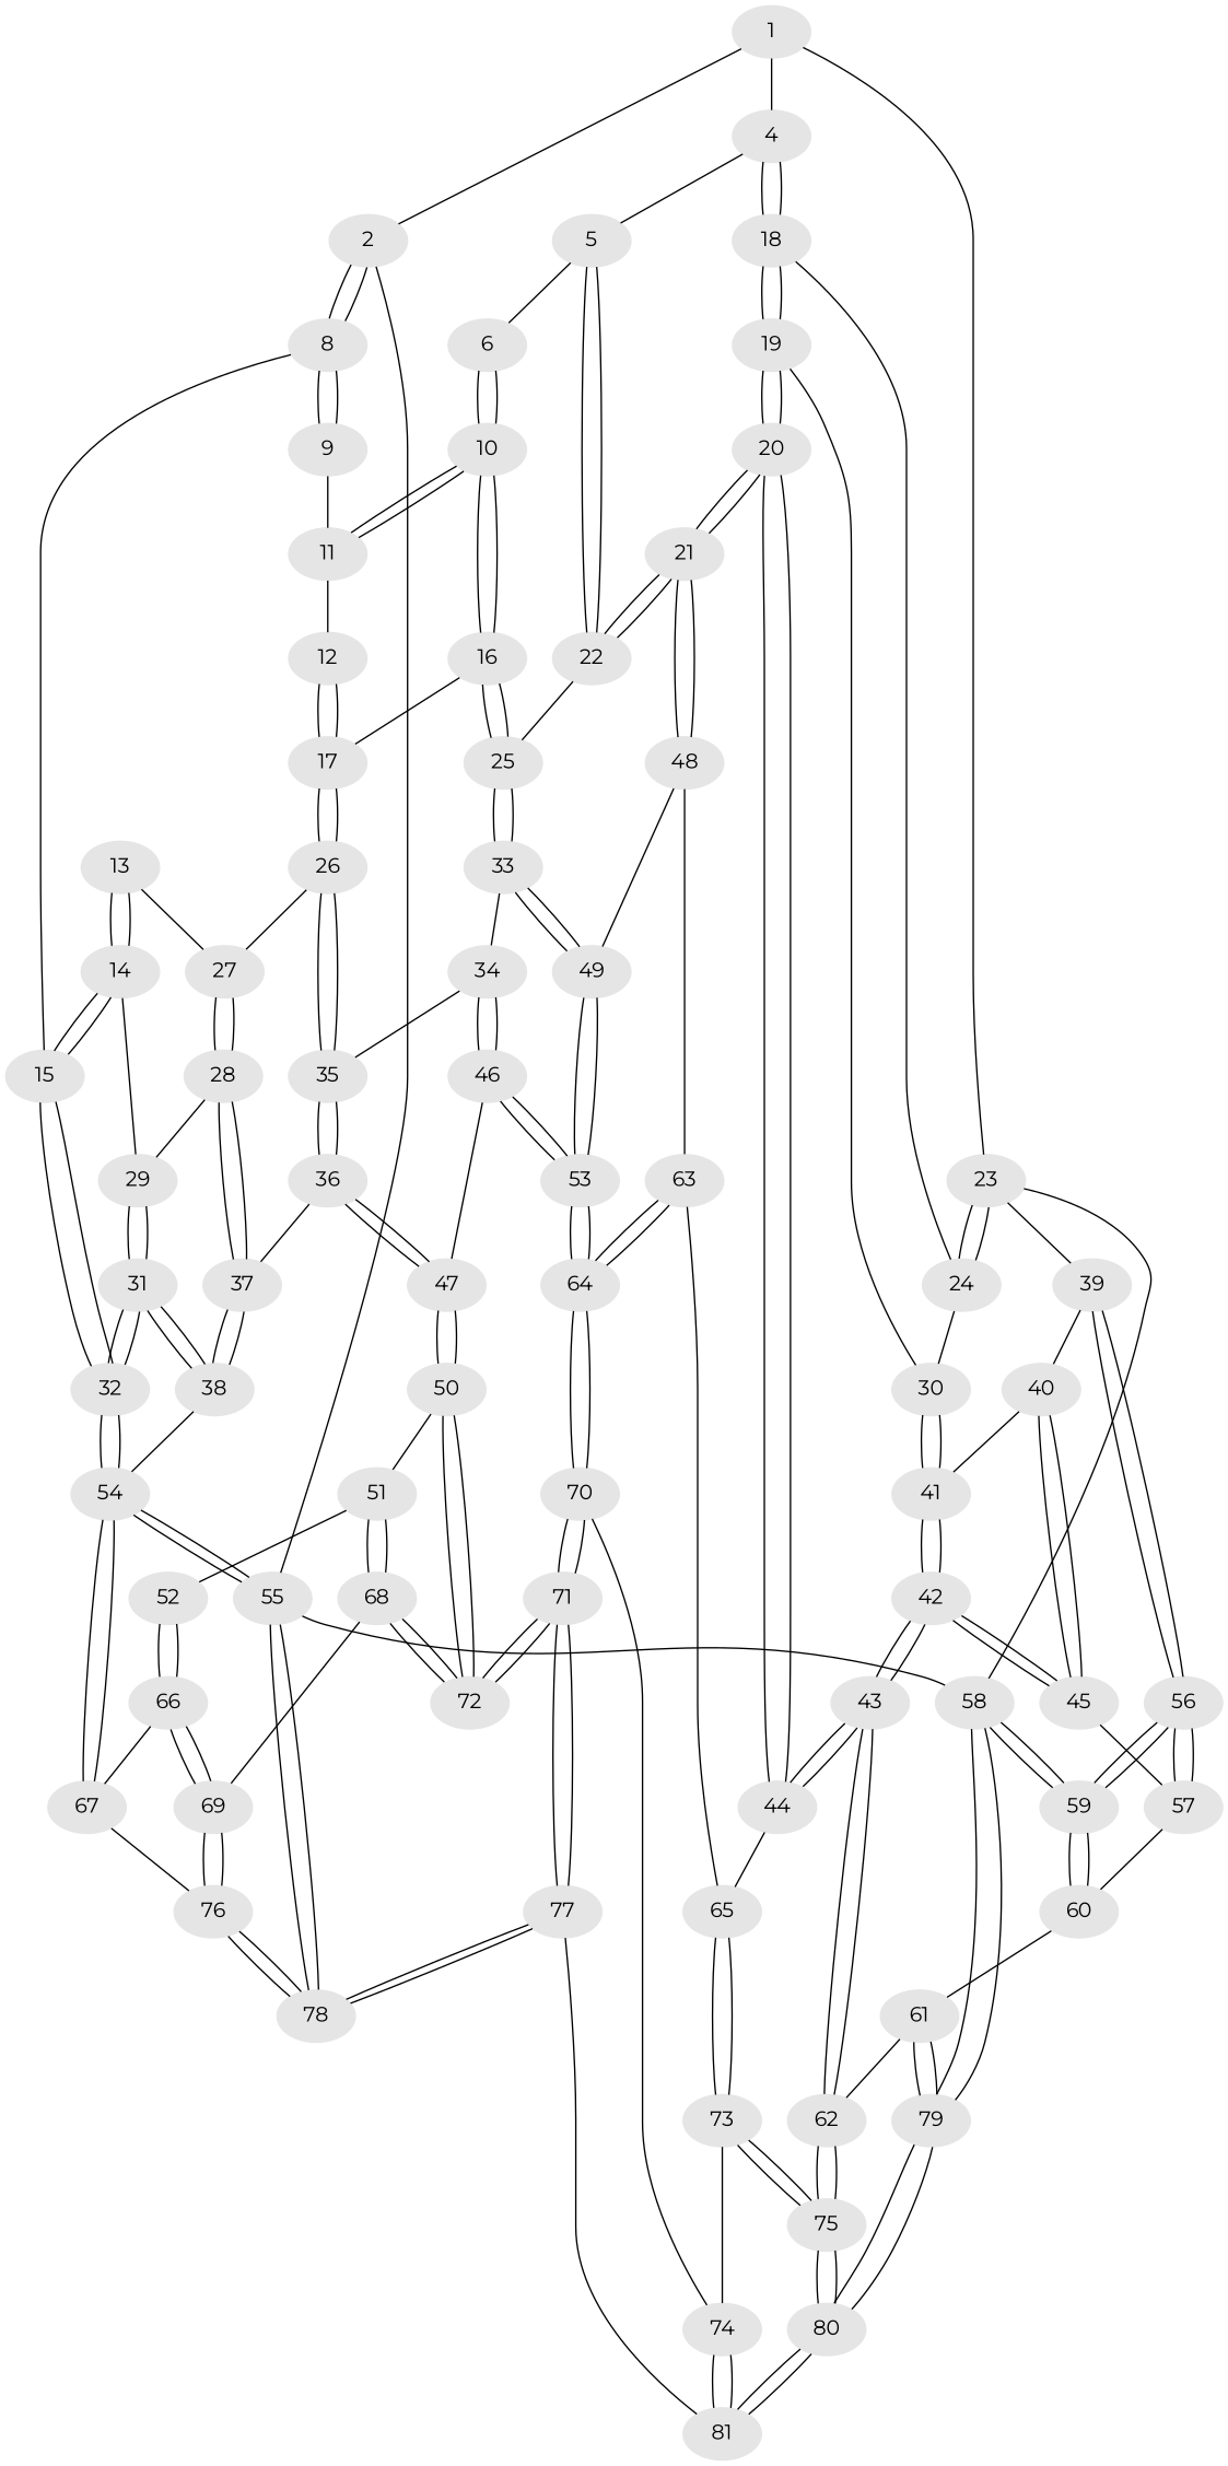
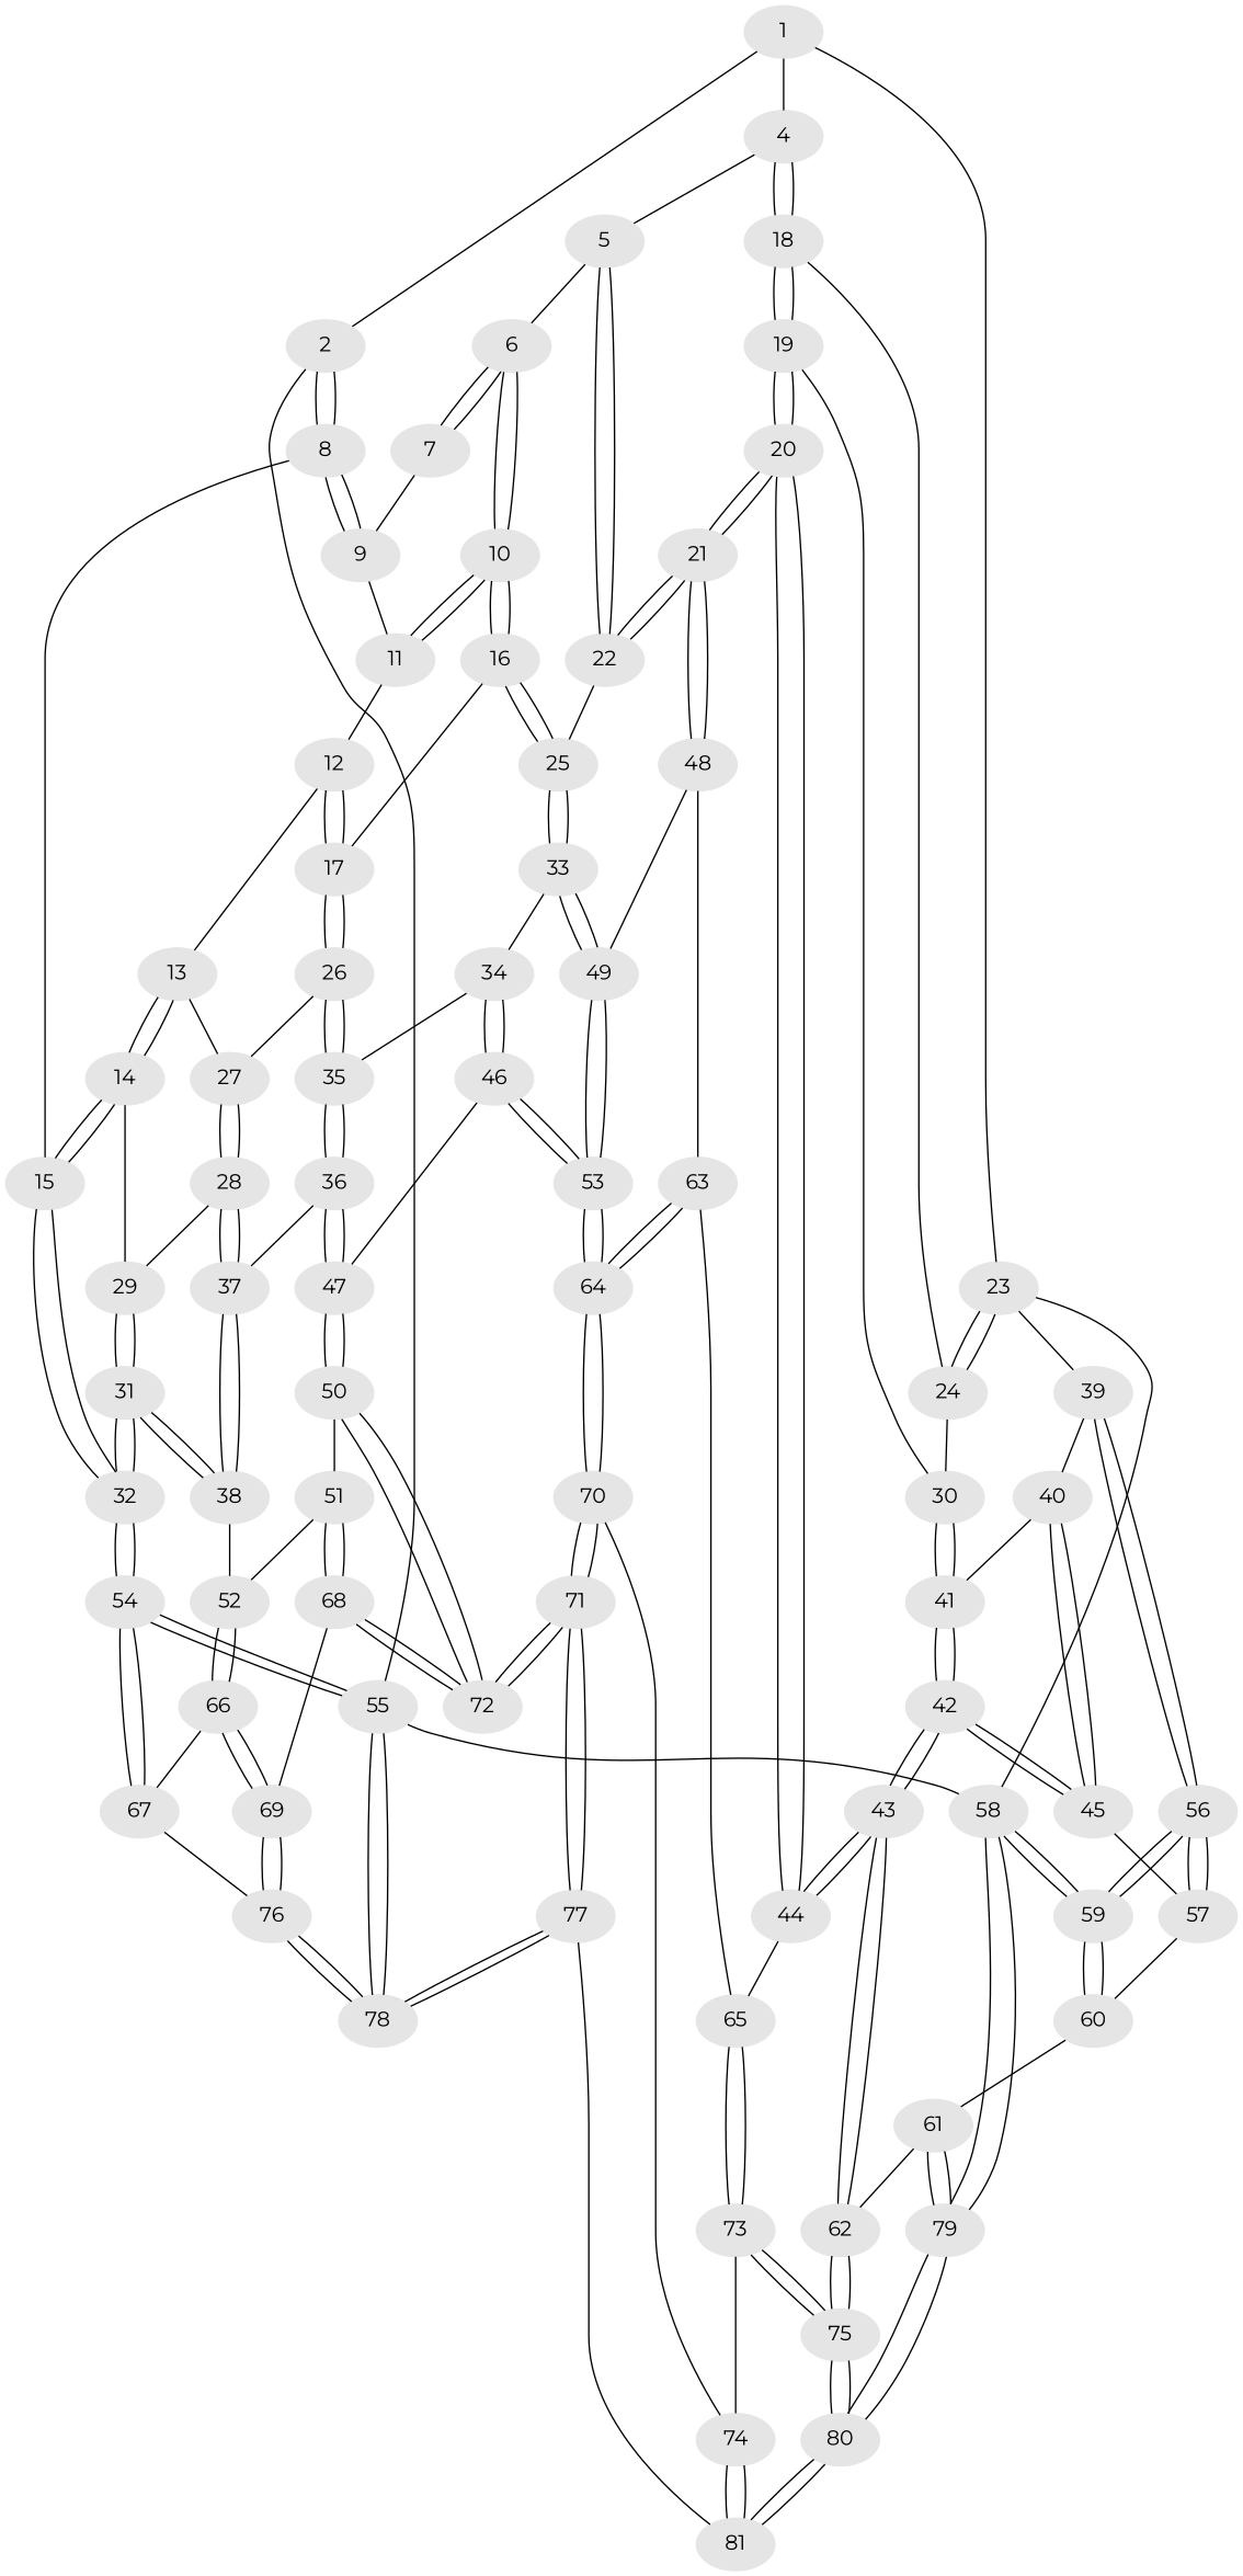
  graph {
    fontname=Montserrat
    node [color=gray90 fontname=Montserrat style=filled]
    edge [fontname=Montserrat]
    1
    2
    4
    23
    8
    55
    5
    18
    24
    39
    58
    9
    15
    78
+   7
    6
    22
    19
    10
    25
    11
    16
    32
    12
    17
    13
    14
    27
    26
    29
    28
    31
    54
    33
    35
    20
    30
    21
    44
    41
    48
    65
    49
    63
    40
    56
    59
    79
    34
    36
    37
    38
    42
    52
    67
    46
    53
    47
    50
    66
    45
    57
    43
    62
    75
    73
    60
    64
    51
    72
    68
    69
    70
    76
    61
    80
    71
    74
    77
    81
    1 -- 2
    1 -- 4
    1 -- 23
    2 -- 8
    2 -- 8
    2 -- 55
    4 -- 5
    4 -- 18
    4 -- 18
    23 -- 24
    23 -- 24
    23 -- 39
    23 -- 58
    8 -- 9
    8 -- 9
    8 -- 15
    55 -- 58
    55 -- 78
    55 -- 78
    5 -- 6
    5 -- 22
    5 -- 22
    18 -- 24
    18 -- 19
    18 -- 19
    24 -- 30
    39 -- 40
    39 -- 56
    39 -- 56
    58 -- 59
    58 -- 59
    58 -- 79
    58 -- 79
    9 -- 11
    15 -- 32
    15 -- 32
+   7 -- 9
+   6 -- 7
+   6 -- 7
    6 -- 10
    6 -- 10
    22 -- 25
    19 -- 20
    19 -- 20
    19 -- 30
    10 -- 11
    10 -- 11
    10 -- 16
    10 -- 16
    25 -- 33
    25 -- 33
    11 -- 12
    16 -- 25
    16 -- 25
    16 -- 17
    32 -- 54
    32 -- 54
    12 -- 17
    12 -- 17
+   12 -- 13
    17 -- 26
    17 -- 26
    13 -- 14
    13 -- 14
    13 -- 27
    14 -- 15
    14 -- 15
    14 -- 29
    27 -- 28
    27 -- 28
    26 -- 27
    26 -- 35
    26 -- 35
    29 -- 31
    29 -- 31
    28 -- 29
    28 -- 37
    28 -- 37
    31 -- 32
    31 -- 32
    31 -- 38
    31 -- 38
    54 -- 55
    54 -- 55
    54 -- 67
    54 -- 67
    33 -- 49
    33 -- 49
    33 -- 34
    35 -- 36
    35 -- 36
    20 -- 21
    20 -- 21
    20 -- 44
    20 -- 44
    30 -- 41
    30 -- 41
    21 -- 22
    21 -- 22
    21 -- 48
    21 -- 48
    44 -- 65
    41 -- 42
    41 -- 42
    48 -- 49
    48 -- 63
    65 -- 73
    65 -- 73
    49 -- 53
    49 -- 53
    63 -- 65
    63 -- 64
    63 -- 64
    40 -- 41
    40 -- 45
    40 -- 45
    56 -- 59
    56 -- 59
    56 -- 57
    56 -- 57
    59 -- 60
    59 -- 60
    79 -- 80
    79 -- 80
    34 -- 35
    34 -- 46
    34 -- 46
    36 -- 37
    36 -- 47
    36 -- 47
    37 -- 38
    37 -- 38
-   38 -- 54
+   38 -- 52
    42 -- 45
    42 -- 45
    42 -- 43
    42 -- 43
    52 -- 66
    52 -- 66
    67 -- 76
    46 -- 53
    46 -- 53
    46 -- 47
    53 -- 64
    53 -- 64
    47 -- 50
    47 -- 50
    50 -- 51
    50 -- 72
    50 -- 72
    66 -- 67
    66 -- 69
    66 -- 69
    45 -- 57
    57 -- 60
    43 -- 44
    43 -- 44
    43 -- 62
    43 -- 62
    62 -- 75
    62 -- 75
    75 -- 80
    75 -- 80
    73 -- 75
    73 -- 75
    73 -- 74
    60 -- 61
    64 -- 70
    64 -- 70
    51 -- 52
    51 -- 68
    51 -- 68
    68 -- 72
    68 -- 72
    68 -- 69
    69 -- 76
    69 -- 76
    70 -- 71
    70 -- 71
    70 -- 74
    76 -- 78
    76 -- 78
    61 -- 79
    61 -- 79
    61 -- 62
    80 -- 81
    80 -- 81
    71 -- 72
    71 -- 72
    71 -- 77
    71 -- 77
    74 -- 81
    74 -- 81
    77 -- 78
    77 -- 78
    77 -- 81
  }
